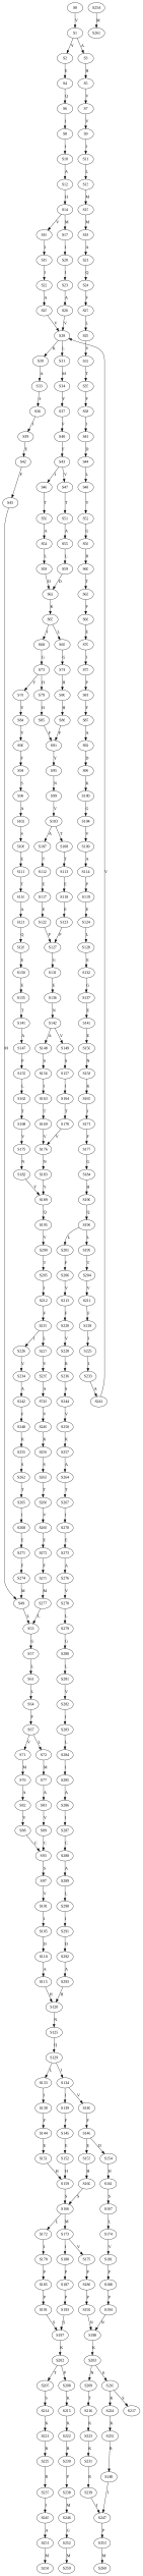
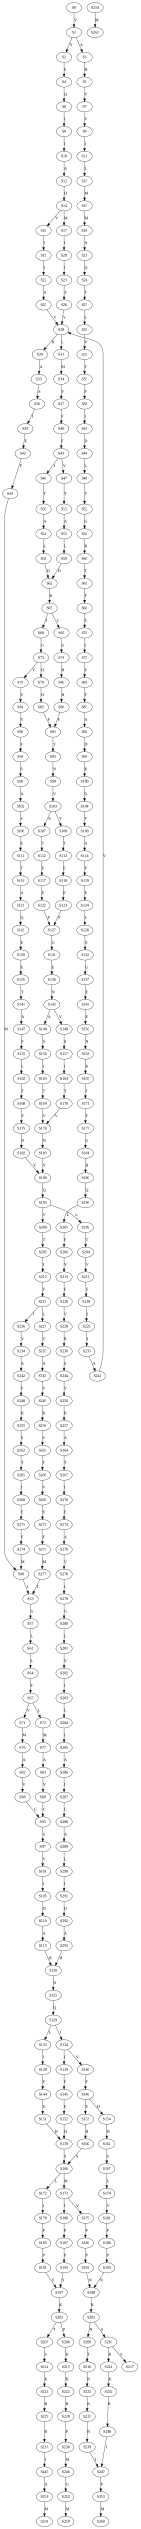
  strict digraph {
    fontname="Liberation Serif"
    node [fontname="Liberation Serif"]
    edge [fontname="Liberation Serif"]
    S0
    S1
    S2
    S3
    S4
    S5
    S6
    S7
    S8
    S9
    S10
    S11
    S12
    S13
    S14
    S15
    S16
    S17
    S18
    S19
    S20
    S21
    S22
    S23
    S24
    S25
    S26
    S27
    S28
    S29
    S30
    S31
    S32
    S33
    S34
    S35
    S36
    S37
    S38
    S39
    S40
    S41
    S42
    S43
    S44
    S45
    S46
    S47
    S48
    S49
    S50
    S51
    S52
    S53
    S54
    S55
    S56
    S57
    S58
    S59
    S60
    S61
    S62
    S63
    S64
    S65
    S66
    S67
    S68
    S69
    S70
    S71
    S72
    S73
    S74
    S75
    S76
    S77
    S78
    S79
    S80
    S81
    S82
    S83
    S84
    S85
    S86
    S87
    S88
    S89
    S90
    S91
    S92
    S93
    S94
    S95
    S96
    S97
    S98
    S99
    S100
    S101
    S102
    S103
    S104
    S105
    S106
    S107
    S108
    S109
    S110
    S111
    S112
    S113
    S114
    S115
    S116
    S117
    S118
    S119
    S120
    S121
    S122
    S123
    S124
    S125
    S126
    S127
    S128
    S129
    S130
    S131
    S132
    S133
    S134
    S135
    S136
    S137
    S138
    S139
    S140
    S141
    S142
    S143
    S144
    S145
    S146
    S147
    S148
    S149
    S150
    S151
    S152
    S153
    S154
    S155
    S156
    S157
    S158
    S159
    S160
    S161
    S162
    S163
    S164
    S165
    S166
    S167
    S168
    S169
    S170
    S171
    S172
    S173
    S174
    S175
    S176
    S177
    S178
    S179
    S180
    S181
    S182
    S183
    S184
    S185
    S186
    S187
    S188
    S189
    S190
    S191
    S192
    S193
    S194
    S195
    S196
    S197
    S198
    S199
    S200
    S201
    S202
    S203
    S204
    S205
    S206
    S207
    S208
    S209
    S210
    S211
    S212
    S213
    S214
    S215
    S216
    S217
    S224
    S218
    S219
    S220
    S221
    S222
    S223
    S225
    S226
    S227
    S228
    S229
    S230
    S231
    S232
    S233
    S234
    S235
    S236
    S237
    S238
    S239
    S240
    S241
    S242
    n244 [label=S743]
    S244
    S245
    S246
    S247
    S248
    S249
    S250
    S251
    S252
    n254 [label=S353]
    S255
    S256
    S257
    S258
    S259
    S260
    S254
    S261
    S262
    S263
    S264
    S265
    S266
    S267
    S268
    S269
    S270
    S271
    S272
    S273
    S274
    S275
    S276
    S277
    S278
    S279
    S280
    S281
    S282
    S283
    S284
    S285
    S286
    S287
    S288
    S289
    S290
    S291
    S292
    S293
    S0 -> S1 [label=V]
    S1 -> S2 [label=Y]
    S1 -> S3 [label=A]
    S2 -> S4 [label=E]
    S3 -> S5 [label=H]
    S4 -> S6 [label=Q]
    S5 -> S7 [label=V]
    S6 -> S8 [label=I]
    S7 -> S9 [label=V]
    S8 -> S10 [label=I]
    S9 -> S11 [label=I]
    S10 -> S12 [label=A]
    S11 -> S13 [label=L]
    S12 -> S14 [label=H]
    S13 -> S15 [label=M]
    S14 -> S16 [label=V]
    S14 -> S17 [label=M]
    S15 -> S18 [label=M]
    S16 -> S19 [label=I]
    S17 -> S20 [label=I]
    S18 -> S21 [label=A]
    S19 -> S22 [label=I]
    S20 -> S23 [label=I]
    S21 -> S24 [label=Q]
    S22 -> S25 [label=A]
    S23 -> S26 [label=A]
    S24 -> S27 [label=F]
    S25 -> S28 [label=V]
    S26 -> S28 [label=V]
    S27 -> S29 [label=L]
    S28 -> S30 [label=K]
    S28 -> S31 [label=L]
    S29 -> S32 [label=V]
    S30 -> S33 [label=A]
    S31 -> S34 [label=M]
    S32 -> S35 [label=T]
    S33 -> S36 [label=S]
    S34 -> S37 [label=Y]
    S35 -> S38 [label=F]
    S36 -> S39 [label=I]
    S37 -> S40 [label=F]
    S38 -> S41 [label=I]
    S39 -> S42 [label=E]
    S40 -> S43 [label=F]
    S41 -> S44 [label=D]
    S42 -> S45 [label=F]
    S43 -> S46 [label=I]
    S43 -> S47 [label=V]
    S44 -> S48 [label=L]
    S45 -> S49 [label=M]
    S46 -> S50 [label=T]
    S47 -> S51 [label=T]
    S48 -> S52 [label=Y]
    S49 -> S53 [label=L]
    S50 -> S54 [label=A]
    S51 -> S55 [label=A]
    S52 -> S56 [label=G]
    S53 -> S57 [label=G]
    S54 -> S58 [label=L]
    S55 -> S59 [label=L]
    S56 -> S60 [label=R]
    S57 -> S61 [label=L]
    S58 -> S62 [label=D]
    S59 -> S62 [label=D]
    S60 -> S63 [label=T]
    S61 -> S64 [label=L]
    S62 -> S65 [label=K]
    S63 -> S66 [label=F]
    S64 -> S67 [label=F]
    S65 -> S68 [label=I]
    S65 -> S69 [label=L]
    S66 -> S70 [label=E]
    S67 -> S71 [label=V]
    S67 -> S72 [label=L]
    S68 -> S73 [label=G]
    S69 -> S74 [label=G]
    S70 -> S75 [label=I]
    S71 -> S76 [label=M]
    S72 -> S77 [label=M]
    S73 -> S78 [label=Y]
    S73 -> S79 [label=H]
    S74 -> S80 [label=H]
    S75 -> S81 [label=P]
    S76 -> S82 [label=A]
    S77 -> S83 [label=A]
    S78 -> S84 [label=Y]
    S79 -> S85 [label=H]
    S80 -> S86 [label=H]
    S81 -> S87 [label=F]
    S82 -> S88 [label=V]
    S83 -> S89 [label=V]
    S84 -> S90 [label=Y]
    S85 -> S91 [label=F]
    S86 -> S91 [label=F]
    S87 -> S92 [label=A]
    S88 -> S93 [label=C]
    S89 -> S93 [label=C]
    S90 -> S94 [label=F]
    S91 -> S95 [label=Y]
    S92 -> S96 [label=D]
    S93 -> S97 [label=S]
    S94 -> S98 [label=S]
    S95 -> S99 [label=N]
    S96 -> S100 [label=K]
    S97 -> S101 [label=V]
    S98 -> S102 [label=A]
    S99 -> S103 [label=V]
    S100 -> S104 [label=G]
    S101 -> S105 [label=I]
    S102 -> S106 [label=S]
    S103 -> S107 [label=A]
    S103 -> S108 [label=T]
    S104 -> S109 [label=V]
    S105 -> S110 [label=D]
    S106 -> S111 [label=E]
    S107 -> S112 [label=T]
    S108 -> S113 [label=T]
    S109 -> S114 [label=A]
    S110 -> S115 [label=A]
    S111 -> S116 [label=T]
    S112 -> S117 [label=E]
    S113 -> S118 [label=E]
    S114 -> S119 [label=P]
    S115 -> S120 [label=H]
    S116 -> S121 [label=A]
    S117 -> S122 [label=E]
    S118 -> S123 [label=E]
    S119 -> S124 [label=E]
    S120 -> S125 [label=N]
    S121 -> S126 [label=Q]
    S122 -> S127 [label=P]
    S123 -> S127 [label=P]
    S124 -> S128 [label=L]
    S125 -> S129 [label=Q]
    S126 -> S130 [label=E]
    S127 -> S131 [label=G]
    S128 -> S132 [label=E]
    S129 -> S133 [label=L]
    S129 -> S134 [label=I]
    S130 -> S135 [label=E]
    S131 -> S136 [label=E]
    S132 -> S137 [label=G]
    S133 -> S138 [label=I]
    S134 -> S139 [label=I]
    S134 -> S140 [label=V]
    S135 -> S141 [label=T]
    S136 -> S142 [label=N]
    S137 -> S143 [label=E]
    S138 -> S144 [label=F]
    S139 -> S145 [label=F]
    S140 -> S146 [label=F]
    S141 -> S147 [label=A]
    S142 -> S148 [label=A]
    S142 -> S149 [label=V]
    S143 -> S150 [label=E]
    S144 -> S151 [label=E]
    S145 -> S152 [label=E]
    S146 -> S153 [label=E]
    S146 -> S154 [label=D]
    S147 -> S155 [label=P]
    S148 -> S156 [label=S]
    S149 -> S157 [label=S]
    S150 -> S158 [label=N]
    S151 -> S159 [label=H]
    S152 -> S159 [label=H]
    S153 -> S160 [label=H]
    S154 -> S161 [label=H]
    S155 -> S162 [label=L]
    S156 -> S163 [label=I]
    S157 -> S164 [label=I]
    S158 -> S165 [label=K]
    S159 -> S166 [label=S]
    S160 -> S166 [label=S]
    S161 -> S167 [label=S]
    S162 -> S168 [label=T]
    S163 -> S169 [label=T]
    S164 -> S170 [label=T]
    S165 -> S171 [label=I]
    S166 -> S172 [label=L]
    S166 -> S173 [label=M]
    S167 -> S174 [label=L]
    S168 -> S175 [label=V]
    S169 -> S176 [label=V]
    S170 -> S176 [label=V]
    S171 -> S177 [label=F]
    S172 -> S178 [label=I]
    S173 -> S179 [label=V]
    S173 -> S180 [label=I]
    S174 -> S181 [label=V]
    S175 -> S182 [label=N]
    S176 -> S183 [label=N]
    S177 -> S184 [label=G]
    S178 -> S185 [label=P]
    S179 -> S186 [label=P]
    S180 -> S187 [label=P]
    S181 -> S188 [label=P]
    S182 -> S189 [label=Y]
    S183 -> S189 [label=Y]
    S184 -> S190 [label=H]
    S185 -> S191 [label=P]
    S186 -> S192 [label=P]
    S187 -> S193 [label=P]
    S188 -> S194 [label=P]
    S189 -> S195 [label=Q]
    S190 -> S196 [label=Q]
    S191 -> S197 [label=S]
    S192 -> S198 [label=N]
    S193 -> S197 [label=S]
    S194 -> S198 [label=N]
-   S196 -> S199 [label=L]
+   S195 -> S199 [label=L]
    S195 -> S200 [label=V]
    S196 -> S201 [label=L]
    S197 -> S202 [label=K]
    S198 -> S203 [label=K]
    S199 -> S204 [label=T]
    S200 -> S205 [label=T]
    S201 -> S206 [label=F]
    S202 -> S207 [label=T]
    S202 -> S208 [label=P]
    S203 -> S209 [label=N]
    S203 -> S210 [label=S]
    S204 -> S211 [label=V]
    S205 -> S212 [label=I]
    S206 -> S213 [label=V]
    S207 -> S214 [label=S]
    S208 -> S215 [label=K]
    S209 -> S216 [label=T]
    S210 -> S217 [label=S]
    S210 -> S224 [label=K]
    S211 -> S218 [label=F]
    S212 -> S219 [label=F]
    S213 -> S220 [label=F]
    S214 -> S221 [label=K]
    S215 -> S222 [label=K]
    S216 -> S223 [label=K]
    S224 -> S232 [label=K]
    S218 -> S225 [label=I]
    S219 -> S226 [label=I]
    S219 -> S227 [label=L]
    S220 -> S228 [label=V]
    S221 -> S229 [label=R]
    S222 -> S230 [label=R]
    S223 -> S231 [label=K]
    S225 -> S233 [label=I]
    S226 -> S234 [label=V]
    S227 -> S235 [label=V]
    S228 -> S236 [label=R]
    S229 -> S237 [label=R]
    S230 -> S238 [label=P]
    S231 -> S239 [label=R]
    S232 -> S240 [label=R]
    S233 -> S241 [label=A]
    S234 -> S242 [label=A]
    S235 -> n244 [label=A]
    S236 -> S244 [label=S]
    S237 -> S245 [label=I]
    S238 -> S246 [label=M]
    S239 -> S247 [label=I]
    S240 -> S247 [label=I]
    S241 -> S28 [label=V]
    S242 -> S248 [label=F]
    n244 -> S249 [label=V]
    S244 -> S250 [label=V]
    S245 -> S251 [label=A]
    S246 -> S252 [label=G]
    S247 -> n254 [label=P]
    S248 -> S255 [label=K]
    S249 -> S256 [label=K]
    S250 -> S257 [label=K]
    S251 -> S258 [label=M]
    S252 -> S259 [label=M]
    n254 -> S260 [label=M]
    S255 -> S262 [label=S]
    S256 -> S263 [label=S]
    S257 -> S264 [label=A]
    S254 -> S261 [label=M]
    S262 -> S265 [label=T]
    S263 -> S266 [label=T]
    S264 -> S267 [label=T]
    S265 -> S268 [label=I]
    S266 -> S269 [label=V]
    S267 -> S270 [label=I]
    S268 -> S271 [label=E]
    S269 -> S272 [label=E]
    S270 -> S273 [label=E]
    S271 -> S274 [label=F]
    S272 -> S275 [label=F]
    S273 -> S276 [label=A]
    S274 -> S49 [label=M]
    S275 -> S277 [label=M]
    S276 -> S278 [label=V]
    S277 -> S53 [label=L]
    S278 -> S279 [label=L]
    S279 -> S280 [label=G]
    S280 -> S281 [label=L]
    S281 -> S282 [label=V]
    S282 -> S283 [label=I]
    S283 -> S284 [label=L]
    S284 -> S285 [label=I]
    S285 -> S286 [label=A]
    S286 -> S287 [label=I]
    S287 -> S288 [label=C]
    S288 -> S289 [label=A]
    S289 -> S290 [label=L]
    S290 -> S291 [label=I]
    S291 -> S292 [label=D]
    S292 -> S293 [label=A]
    S293 -> S120 [label=H]
  }
